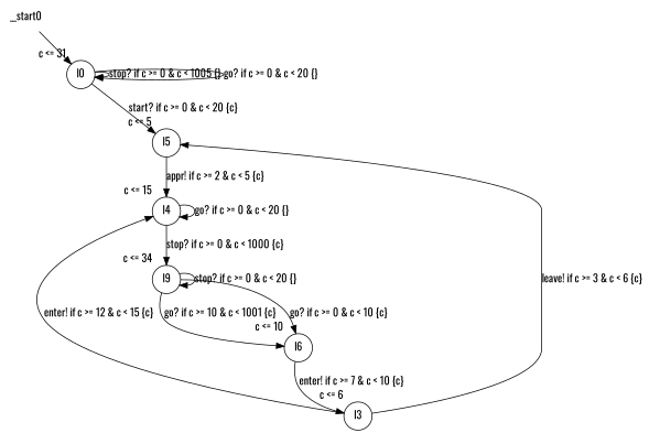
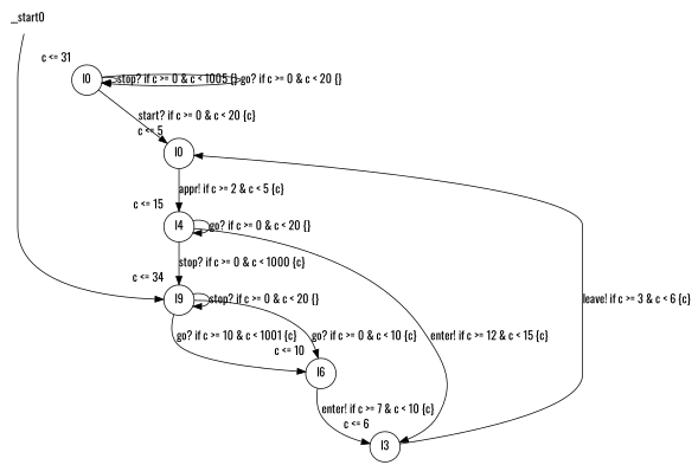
  digraph {
    fontname=Oswald
    node [fontname=Oswald shape=circle margin=0]
    edge [fontname=Oswald]
    __start0 [shape=none margin=""]
    n2 [label=l0 xlabel="c <= 31"]
-   n3 [label=l5 xlabel="c <= 5"]
+   n3 [label=l0 xlabel="c <= 5"]
    n4 [label=l4 xlabel="c <= 15"]
    n5 [label=l9 xlabel="c <= 34"]
    n6 [label=l6 xlabel="c <= 10"]
    n7 [label=l3 xlabel="c <= 6"]
-   __start0 -> n2
+   __start0 -> n5
    n2 -> n2 [label="stop? if c >= 0 & c < 1005 {} "]
    n2 -> n2 [label="go? if c >= 0 & c < 20 {} "]
    n2 -> n3 [label="start? if c >= 0 & c < 20 {c} "]
    n3 -> n4 [label="appr! if c >= 2 & c < 5 {c} "]
    n4 -> n4 [label="go? if c >= 0 & c < 20 {} "]
    n4 -> n5 [label="stop? if c >= 0 & c < 1000 {c} "]
-   n7 -> n4 [label="enter! if c >= 12 & c < 15 {c} "]
+   n4 -> n7 [label="enter! if c >= 12 & c < 15 {c} "]
    n5 -> n5 [label="stop? if c >= 0 & c < 20 {} "]
    n5 -> n6 [label="go? if c >= 0 & c < 10 {c} "]
    n5 -> n6 [label="go? if c >= 10 & c < 1001 {c} "]
    n6 -> n7 [label="enter! if c >= 7 & c < 10 {c} "]
    n7 -> n3 [label="leave! if c >= 3 & c < 6 {c} "]
  }
